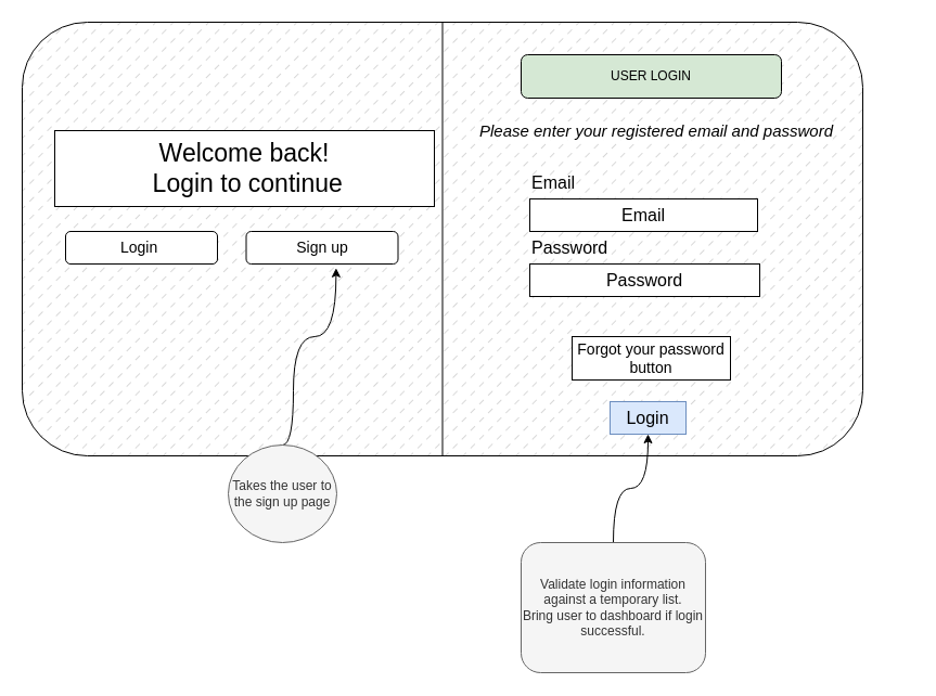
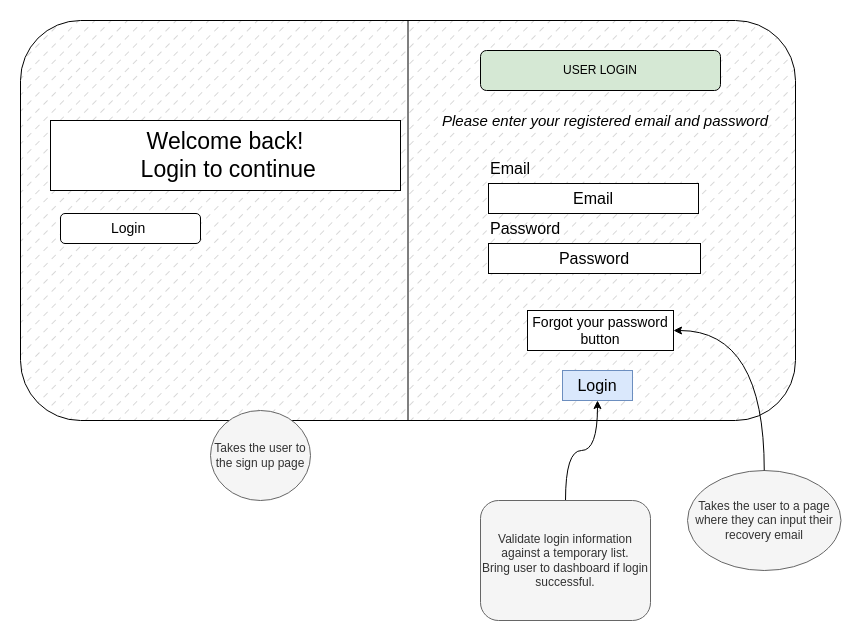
  <mxCell id="0" />
  <mxCell id="1" parent="0" />
  <mxCell id="2" value="" style="rounded=1;whiteSpace=wrap;html=1;fontSize=23;labelBorderColor=none;labelBackgroundColor=default;gradientColor=none;shadow=0;fillStyle=dashed;fillColor=#CCCCCC;" parent="1" vertex="1"><mxGeometry x="20" y="20" width="775" height="400" as="geometry" /></mxCell>
- <mxCell id="3" value="Sign up" style="rounded=1;whiteSpace=wrap;html=1;shadow=0;labelBackgroundColor=default;labelBorderColor=none;fillStyle=solid;fontSize=14;fillColor=default;gradientColor=none;" parent="1" vertex="1"><mxGeometry x="226.5" y="213" width="140" height="30" as="geometry" /></mxCell>
- <mxCell id="4" style="edgeStyle=orthogonalEdgeStyle;rounded=0;orthogonalLoop=1;jettySize=auto;html=1;entryX=0.592;entryY=1.127;entryDx=0;entryDy=0;entryPerimeter=0;fontSize=16;curved=1;exitX=0.5;exitY=0;exitDx=0;exitDy=0;" edge="1" parent="1" source="5" target="3"><mxGeometry relative="1" as="geometry"><Array as="points"><mxPoint x="270" y="410" /><mxPoint x="270" y="310" /><mxPoint x="309" y="310" /></Array></mxGeometry></mxCell>
  <mxCell id="5" value="Takes the user to the sign up page" style="ellipse;whiteSpace=wrap;html=1;shadow=0;labelBackgroundColor=none;labelBorderColor=none;fillStyle=solid;fontSize=12;fillColor=#f5f5f5;strokeColor=#666666;fontColor=#333333;" parent="1" vertex="1"><mxGeometry x="210" y="410" width="100" height="90" as="geometry" /></mxCell>
+ <mxCell id="6" value="Takes the user to a page where they can input their recovery email" style="ellipse;whiteSpace=wrap;html=1;shadow=0;labelBackgroundColor=none;labelBorderColor=none;fillStyle=solid;fontSize=12;fillColor=#f5f5f5;strokeColor=#666666;fontColor=#333333;" parent="1" vertex="1"><mxGeometry x="687" y="470" width="153.5" height="100" as="geometry" /></mxCell>
+ <mxCell id="7" style="edgeStyle=orthogonalEdgeStyle;rounded=0;orthogonalLoop=1;jettySize=auto;html=1;entryX=1;entryY=0.5;entryDx=0;entryDy=0;fontSize=14;curved=1;exitX=0.5;exitY=0;exitDx=0;exitDy=0;" parent="1" source="6" target="14" edge="1"><mxGeometry relative="1" as="geometry"><mxPoint x="772" y="400" as="targetPoint" /><mxPoint x="794.25" y="310" as="sourcePoint" /></mxGeometry></mxCell>
  <mxCell id="8" style="edgeStyle=orthogonalEdgeStyle;rounded=0;orthogonalLoop=1;jettySize=auto;html=1;fontSize=14;curved=1;exitX=0.5;exitY=0;exitDx=0;exitDy=0;entryX=0.5;entryY=1;entryDx=0;entryDy=0;" parent="1" source="9" edge="1" target="15"><mxGeometry relative="1" as="geometry"><mxPoint x="656" y="245" as="targetPoint" /></mxGeometry></mxCell>
  <mxCell id="9" value="Validate login information against a temporary list.&lt;br&gt;Bring user to dashboard if login successful." style="html=1;shadow=0;labelBackgroundColor=none;labelBorderColor=none;fillStyle=solid;fontSize=12;fillColor=#f5f5f5;strokeColor=#666666;fontColor=#333333;align=center;whiteSpace=wrap;rounded=1;" parent="1" vertex="1"><mxGeometry x="480" y="500" width="170" height="120" as="geometry" /></mxCell>
  <mxCell id="10" value="Welcome back!&lt;br style=&quot;font-size: 23px;&quot;&gt;&amp;nbsp;Login to continue" style="rounded=0;whiteSpace=wrap;html=1;fontSize=23;" parent="1" vertex="1"><mxGeometry x="50" y="120" width="350" height="70" as="geometry" /></mxCell>
  <mxCell id="11" value="Login&amp;nbsp;" style="rounded=1;whiteSpace=wrap;html=1;shadow=0;labelBackgroundColor=default;labelBorderColor=none;fillStyle=solid;fontSize=14;fillColor=default;gradientColor=none;" parent="1" vertex="1"><mxGeometry x="60" y="213" width="140" height="30" as="geometry" /></mxCell>
  <mxCell id="12" value="Email" style="rounded=0;whiteSpace=wrap;html=1;shadow=0;labelBackgroundColor=default;labelBorderColor=none;fillStyle=solid;fontSize=16;fillColor=default;gradientColor=none;" parent="1" vertex="1"><mxGeometry x="488" y="183" width="210" height="30" as="geometry" /></mxCell>
  <mxCell id="13" value="Password" style="rounded=0;whiteSpace=wrap;html=1;shadow=0;labelBackgroundColor=default;labelBorderColor=none;fillStyle=solid;fontSize=16;fillColor=default;gradientColor=none;" parent="1" vertex="1"><mxGeometry x="488" y="243" width="212" height="30" as="geometry" /></mxCell>
  <mxCell id="14" value="Forgot your password button" style="rounded=0;whiteSpace=wrap;html=1;shadow=0;labelBackgroundColor=default;labelBorderColor=none;fillStyle=solid;fontSize=14;fillColor=default;gradientColor=none;" parent="1" vertex="1"><mxGeometry x="527" y="310" width="146" height="40" as="geometry" /></mxCell>
  <mxCell id="15" value="Login" style="rounded=0;whiteSpace=wrap;html=1;shadow=0;labelBackgroundColor=none;labelBorderColor=none;fillStyle=solid;fontSize=16;fillColor=#dae8fc;strokeColor=#6c8ebf;" parent="1" vertex="1"><mxGeometry x="562" y="370" width="70" height="30" as="geometry" /></mxCell>
  <mxCell id="16" value="USER LOGIN" style="rounded=1;whiteSpace=wrap;html=1;fillColor=#d5e8d4;" parent="1" vertex="1"><mxGeometry x="480" y="50" width="240" height="40" as="geometry" /></mxCell>
  <mxCell id="17" value="" style="endArrow=none;html=1;rounded=0;entryX=0.5;entryY=0;entryDx=0;entryDy=0;exitX=0.5;exitY=1;exitDx=0;exitDy=0;" edge="1" parent="1" source="2" target="2"><mxGeometry width="50" height="50" relative="1" as="geometry"><mxPoint x="370" y="140" as="sourcePoint" /><mxPoint x="420" y="90" as="targetPoint" /></mxGeometry></mxCell>
  <mxCell id="18" value="Email" style="text;html=1;strokeColor=none;fillColor=none;align=left;verticalAlign=middle;whiteSpace=wrap;rounded=0;fontSize=16;" vertex="1" parent="1"><mxGeometry x="488" y="153" width="60" height="30" as="geometry" /></mxCell>
  <mxCell id="19" value="Password" style="text;html=1;strokeColor=none;fillColor=none;align=left;verticalAlign=middle;whiteSpace=wrap;rounded=0;fontSize=16;" vertex="1" parent="1"><mxGeometry x="488" y="213" width="60" height="30" as="geometry" /></mxCell>
  <mxCell id="20" value="&lt;span style=&quot;font-family: Catamaran, sans-serif; font-size: 15px; font-style: italic; text-align: center; background-color: rgb(255, 255, 255);&quot;&gt;Please enter your registered email and password&lt;/span&gt;" style="text;html=1;strokeColor=none;fillColor=none;align=left;verticalAlign=middle;whiteSpace=wrap;rounded=0;fontSize=15;" vertex="1" parent="1"><mxGeometry x="440" y="100" width="350" height="40" as="geometry" /></mxCell>
